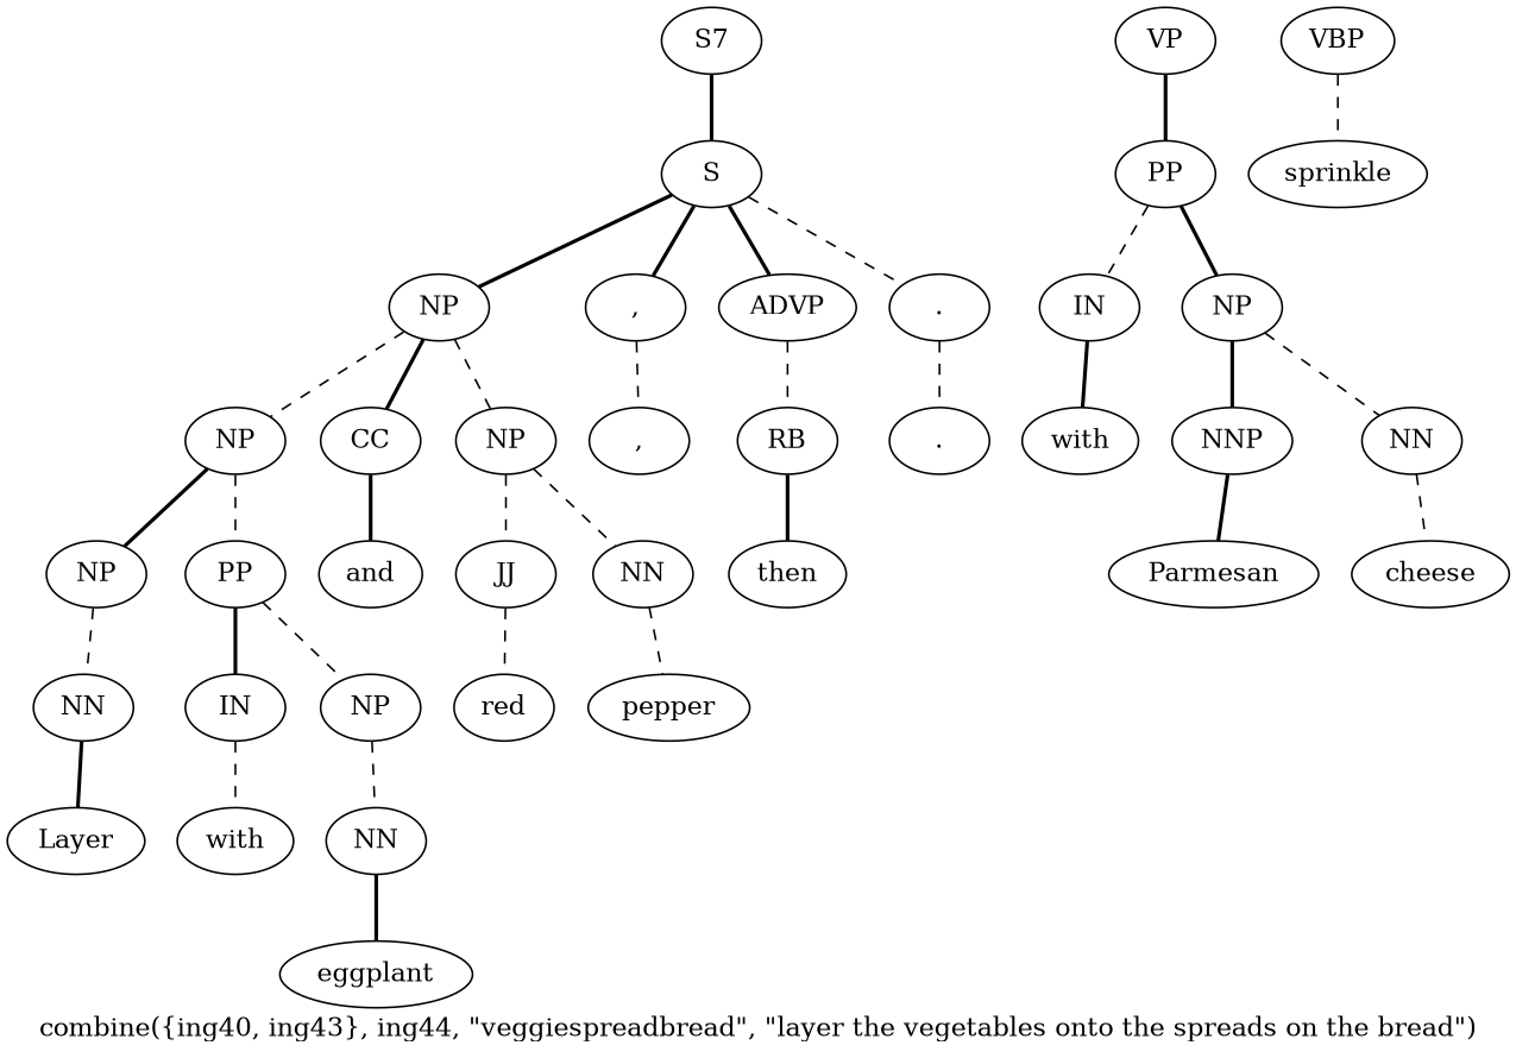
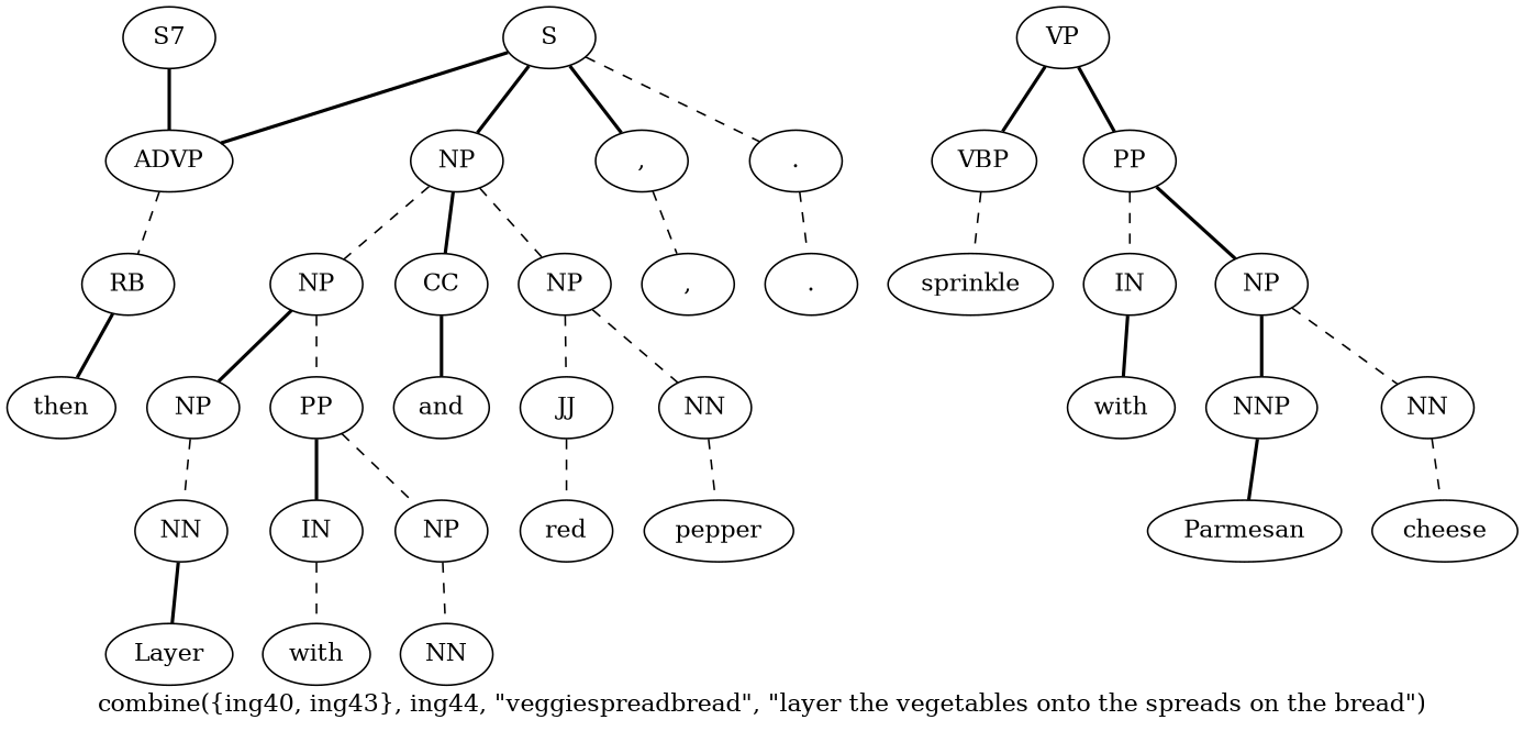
  graph {
    label="combine({ing40, ing43}, ing44, \"veggiespreadbread\", \"layer the vegetables onto the spreads on the bread\")"
    edge [style=dashed]
    n1 [label=S7]
    n2 [label=S]
    n3 [label=NP]
    n4 [label=","]
    n5 [label=ADVP]
    n6 [label="."]
    n7 [label=NP]
    n8 [label=CC]
    n9 [label=NP]
    n10 [label=","]
    n11 [label=RB]
    n12 [label=VP]
    n13 [label=VBP]
    n14 [label=PP]
    n15 [label="."]
    n16 [label=NP]
    n17 [label=PP]
    n18 [label=and]
    n19 [label=JJ]
    n20 [label=NN]
    n21 [label=NN]
    n22 [label=IN]
    n23 [label=NP]
    n24 [label=Layer]
    n25 [label=with]
    n26 [label=NN]
-   n27 [label=eggplant]
    n28 [label=red]
    n29 [label=pepper]
    n30 [label=then]
    n31 [label=sprinkle]
    n32 [label=IN]
    n33 [label=NP]
    n34 [label=with]
    n35 [label=NNP]
    n36 [label=NN]
    n37 [label=Parmesan]
    n38 [label=cheese]
-   n1 -- n2 [style=bold]
+   n1 -- n5 [style=bold]
    n2 -- n3 [style=bold]
    n2 -- n4 [style=bold]
    n2 -- n5 [style=bold]
    n2 -- n6
    n3 -- n7
    n3 -- n8 [style=bold]
    n3 -- n9
    n4 -- n10
    n5 -- n11
    n6 -- n15
    n7 -- n16 [style=bold]
    n7 -- n17
    n8 -- n18 [style=bold]
    n9 -- n19
    n9 -- n20
    n11 -- n30 [style=bold]
+   n12 -- n13 [style=bold]
    n12 -- n14 [style=bold]
    n13 -- n31
    n14 -- n32
    n14 -- n33 [style=bold]
    n16 -- n21
    n17 -- n22 [style=bold]
    n17 -- n23
    n19 -- n28
    n20 -- n29
    n21 -- n24 [style=bold]
    n22 -- n25
    n23 -- n26
-   n26 -- n27 [style=bold]
    n32 -- n34 [style=bold]
    n33 -- n35 [style=bold]
    n33 -- n36
    n35 -- n37 [style=bold]
    n36 -- n38
  }
